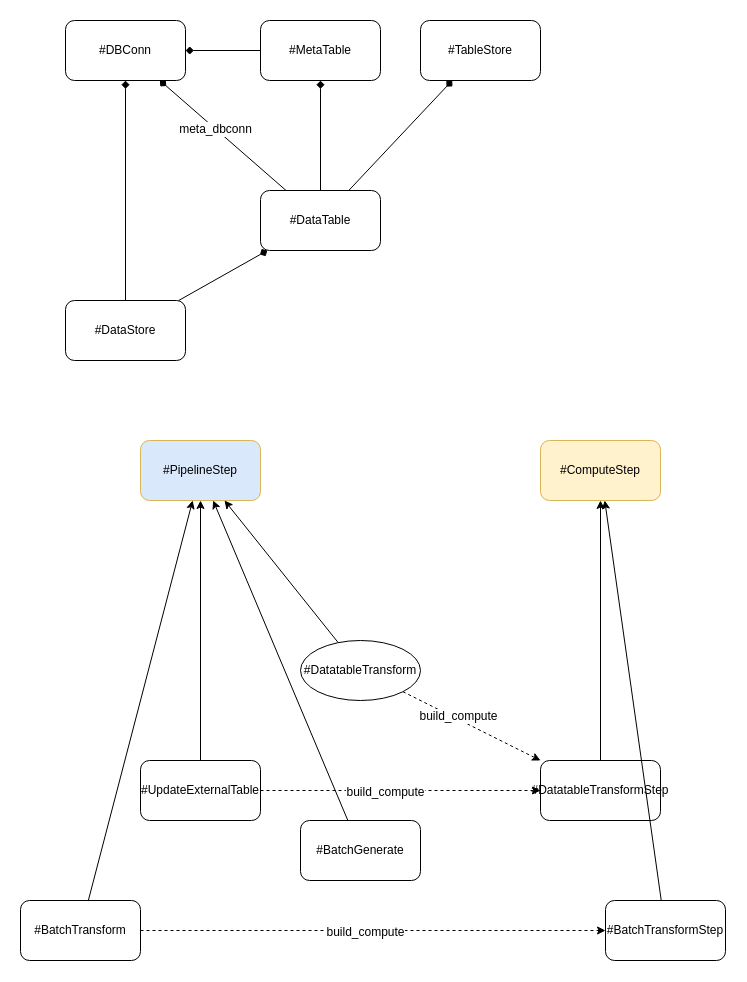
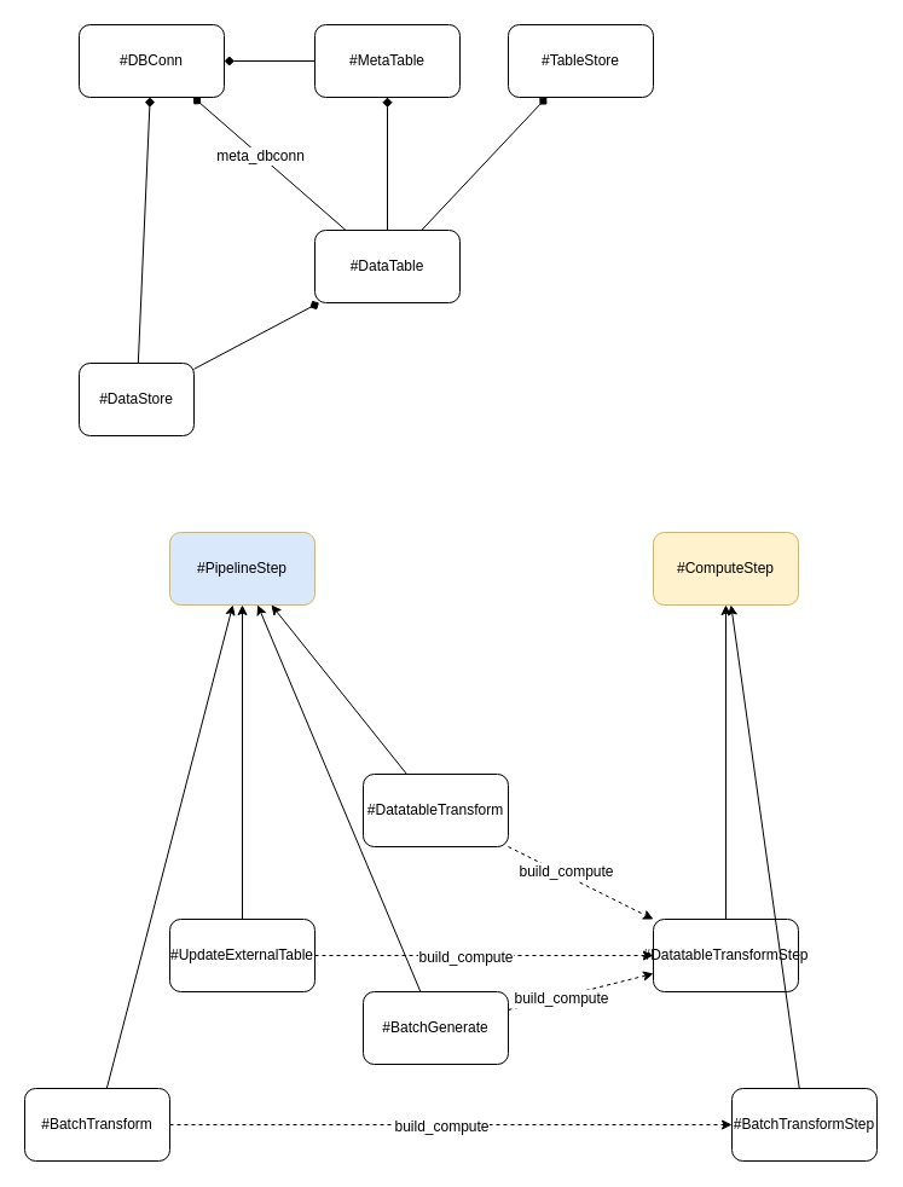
  <mxCell id="0" />
  <mxCell id="1" parent="0" />
  <mxCell id="2" value="&lt;div style=&quot;font-size: 12px; line-height: 19px;&quot;&gt;&lt;div style=&quot;line-height: 19px; font-size: 12px;&quot;&gt;&lt;span style=&quot;font-size: 12px;&quot;&gt;#PipelineStep&lt;/span&gt;&lt;/div&gt;&lt;/div&gt;" style="rounded=1;whiteSpace=wrap;html=1;labelBackgroundColor=none;fillColor=#dae8fc;strokeColor=#d6b656;fontColor=default;fontFamily=Helvetica;fontSize=12;" parent="1" vertex="1"><mxGeometry x="140" y="440" width="120" height="60" as="geometry" /></mxCell>
  <mxCell id="3" style="edgeStyle=none;html=1;fontColor=default;" parent="1" source="6" target="2" edge="1"><mxGeometry relative="1" as="geometry" /></mxCell>
  <mxCell id="4" style="edgeStyle=none;html=1;fontColor=default;dashed=1;" parent="1" source="6" target="13" edge="1"><mxGeometry relative="1" as="geometry" /></mxCell>
  <mxCell id="5" value="build_compute" style="edgeLabel;html=1;align=center;verticalAlign=middle;resizable=0;points=[];fontSize=12;fontFamily=Helvetica;fontColor=default;" parent="4" vertex="1" connectable="0"><mxGeometry x="-0.114" y="-1" relative="1" as="geometry"><mxPoint as="offset" /></mxGeometry></mxCell>
  <mxCell id="6" value="&lt;div style=&quot;font-size: 12px; line-height: 19px;&quot;&gt;&lt;span style=&quot;font-size: 12px;&quot;&gt;#&lt;/span&gt;&lt;span style=&quot;font-size: 12px;&quot;&gt;UpdateExternalTable&lt;/span&gt;&lt;/div&gt;" style="rounded=1;whiteSpace=wrap;html=1;labelBackgroundColor=none;fontColor=default;fontStyle=0;fontSize=12;fontFamily=Helvetica;" parent="1" vertex="1"><mxGeometry x="140" y="760" width="120" height="60" as="geometry" /></mxCell>
  <mxCell id="7" style="edgeStyle=none;html=1;fontColor=default;" parent="1" source="10" target="2" edge="1"><mxGeometry relative="1" as="geometry" /></mxCell>
  <mxCell id="8" style="edgeStyle=none;html=1;fontColor=default;dashed=1;" parent="1" source="10" target="13" edge="1"><mxGeometry relative="1" as="geometry" /></mxCell>
  <mxCell id="9" value="build_compute" style="edgeLabel;html=1;align=center;verticalAlign=middle;resizable=0;points=[];fontSize=12;fontFamily=Helvetica;fontColor=default;" parent="8" vertex="1" connectable="0"><mxGeometry x="-0.22" y="3" relative="1" as="geometry"><mxPoint as="offset" /></mxGeometry></mxCell>
- <mxCell id="10" value="#DatatableTransform" style="ellipse;whiteSpace=wrap;html=1;labelBackgroundColor=none;fontColor=default;" parent="1" vertex="1"><mxGeometry x="300" y="640" width="120" height="60" as="geometry" /></mxCell>
+ <mxCell id="10" value="#DatatableTransform" style="rounded=1;whiteSpace=wrap;html=1;labelBackgroundColor=none;fontColor=default;" parent="1" vertex="1"><mxGeometry x="300" y="640" width="120" height="60" as="geometry" /></mxCell>
  <mxCell id="11" value="#ComputeStep" style="rounded=1;whiteSpace=wrap;html=1;labelBackgroundColor=none;fillColor=#fff2cc;strokeColor=#d6b656;" parent="1" vertex="1"><mxGeometry x="540" y="440" width="120" height="60" as="geometry" /></mxCell>
  <mxCell id="12" style="edgeStyle=none;html=1;fontColor=default;" parent="1" source="13" target="11" edge="1"><mxGeometry relative="1" as="geometry" /></mxCell>
  <mxCell id="13" value="#DatatableTransformStep" style="rounded=1;whiteSpace=wrap;html=1;labelBackgroundColor=none;fontColor=default;" parent="1" vertex="1"><mxGeometry x="540" y="760" width="120" height="60" as="geometry" /></mxCell>
  <mxCell id="14" style="edgeStyle=none;html=1;fontColor=default;" parent="1" source="17" target="2" edge="1"><mxGeometry relative="1" as="geometry" /></mxCell>
  <mxCell id="15" style="edgeStyle=none;html=1;fontColor=default;dashed=1;" parent="1" source="17" target="19" edge="1"><mxGeometry relative="1" as="geometry" /></mxCell>
  <mxCell id="16" value="build_compute" style="edgeLabel;html=1;align=center;verticalAlign=middle;resizable=0;points=[];fontSize=12;fontFamily=Helvetica;fontColor=default;" parent="15" vertex="1" connectable="0"><mxGeometry x="-0.038" y="-1" relative="1" as="geometry"><mxPoint as="offset" /></mxGeometry></mxCell>
  <mxCell id="17" value="#BatchTransform" style="rounded=1;whiteSpace=wrap;html=1;labelBackgroundColor=none;fontColor=default;" parent="1" vertex="1"><mxGeometry x="20" y="900" width="120" height="60" as="geometry" /></mxCell>
  <mxCell id="18" style="edgeStyle=none;html=1;fontColor=default;" parent="1" source="19" target="11" edge="1"><mxGeometry relative="1" as="geometry" /></mxCell>
  <mxCell id="19" value="#BatchTransformStep" style="rounded=1;whiteSpace=wrap;html=1;labelBackgroundColor=none;fontColor=default;" parent="1" vertex="1"><mxGeometry x="605" y="900" width="120" height="60" as="geometry" /></mxCell>
  <mxCell id="20" style="edgeStyle=none;html=1;fontColor=default;" parent="1" source="23" target="2" edge="1"><mxGeometry relative="1" as="geometry" /></mxCell>
+ <mxCell id="21" style="edgeStyle=none;html=1;fontColor=default;dashed=1;" parent="1" source="23" target="13" edge="1"><mxGeometry relative="1" as="geometry" /></mxCell>
+ <mxCell id="22" value="build_compute" style="edgeLabel;html=1;align=center;verticalAlign=middle;resizable=0;points=[];fontSize=12;fontFamily=Helvetica;fontColor=default;" parent="21" vertex="1" connectable="0"><mxGeometry x="-0.271" y="-1" relative="1" as="geometry"><mxPoint as="offset" /></mxGeometry></mxCell>
  <mxCell id="23" value="#BatchGenerate" style="rounded=1;whiteSpace=wrap;html=1;labelBackgroundColor=none;fontColor=default;" parent="1" vertex="1"><mxGeometry x="300" y="820" width="120" height="60" as="geometry" /></mxCell>
  <mxCell id="24" style="edgeStyle=none;html=1;fontFamily=Helvetica;fontSize=12;fontColor=default;endArrow=diamond;endFill=1;strokeWidth=1;" parent="1" source="28" target="29" edge="1"><mxGeometry relative="1" as="geometry" /></mxCell>
  <mxCell id="25" value="meta_dbconn" style="edgeLabel;html=1;align=center;verticalAlign=middle;resizable=0;points=[];fontSize=12;fontFamily=Helvetica;fontColor=default;" parent="24" vertex="1" connectable="0"><mxGeometry x="0.121" y="1" relative="1" as="geometry"><mxPoint as="offset" /></mxGeometry></mxCell>
  <mxCell id="26" style="edgeStyle=none;html=1;fontFamily=Helvetica;fontSize=12;fontColor=default;endArrow=diamond;endFill=1;strokeWidth=1;" parent="1" source="28" target="31" edge="1"><mxGeometry relative="1" as="geometry" /></mxCell>
  <mxCell id="27" style="edgeStyle=none;html=1;fontFamily=Helvetica;fontSize=12;fontColor=default;endArrow=diamond;endFill=1;strokeWidth=1;" parent="1" source="28" target="32" edge="1"><mxGeometry relative="1" as="geometry" /></mxCell>
  <mxCell id="28" value="#DataTable" style="rounded=1;whiteSpace=wrap;html=1;labelBackgroundColor=none;fontFamily=Helvetica;fontSize=12;fontColor=default;" parent="1" vertex="1"><mxGeometry x="260" y="190" width="120" height="60" as="geometry" /></mxCell>
  <mxCell id="29" value="#DBConn" style="rounded=1;whiteSpace=wrap;html=1;labelBackgroundColor=none;fontFamily=Helvetica;fontSize=12;fontColor=default;" parent="1" vertex="1"><mxGeometry x="65" y="20" width="120" height="60" as="geometry" /></mxCell>
  <mxCell id="30" style="edgeStyle=none;html=1;fontFamily=Helvetica;fontSize=12;fontColor=default;endArrow=diamond;endFill=1;strokeWidth=1;" parent="1" source="31" target="29" edge="1"><mxGeometry relative="1" as="geometry" /></mxCell>
  <mxCell id="31" value="#MetaTable" style="rounded=1;whiteSpace=wrap;html=1;labelBackgroundColor=none;fontFamily=Helvetica;fontSize=12;fontColor=default;" parent="1" vertex="1"><mxGeometry x="260" y="20" width="120" height="60" as="geometry" /></mxCell>
  <mxCell id="32" value="#TableStore" style="rounded=1;whiteSpace=wrap;html=1;labelBackgroundColor=none;fontFamily=Helvetica;fontSize=12;fontColor=default;" parent="1" vertex="1"><mxGeometry x="420" y="20" width="120" height="60" as="geometry" /></mxCell>
  <mxCell id="33" style="edgeStyle=none;html=1;fontFamily=Helvetica;fontSize=12;fontColor=default;endArrow=diamond;endFill=1;strokeWidth=1;" parent="1" source="35" target="29" edge="1"><mxGeometry relative="1" as="geometry" /></mxCell>
  <mxCell id="34" style="edgeStyle=none;html=1;fontFamily=Helvetica;fontSize=12;fontColor=default;endArrow=diamond;endFill=1;strokeWidth=1;" parent="1" source="35" target="28" edge="1"><mxGeometry relative="1" as="geometry" /></mxCell>
- <mxCell id="35" value="#DataStore" style="rounded=1;whiteSpace=wrap;html=1;labelBackgroundColor=none;fontFamily=Helvetica;fontSize=12;fontColor=default;" parent="1" vertex="1"><mxGeometry x="65" y="300" width="120" height="60" as="geometry" /></mxCell>
+ <mxCell id="35" value="#DataStore" style="rounded=1;whiteSpace=wrap;html=1;labelBackgroundColor=none;fontFamily=Helvetica;fontSize=12;fontColor=default;" parent="1" vertex="1"><mxGeometry x="65" y="300" width="95" height="60" as="geometry" /></mxCell>
